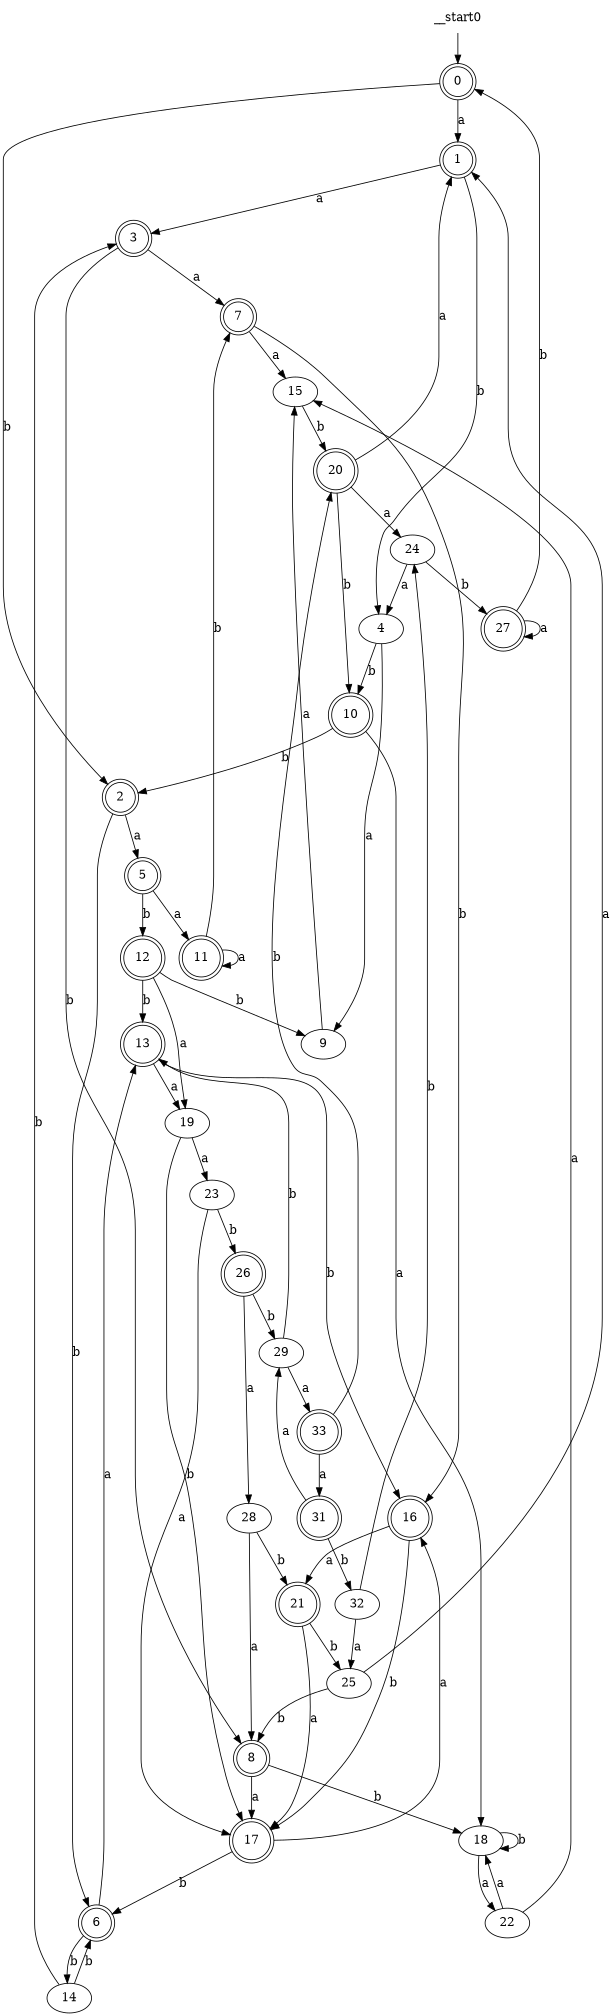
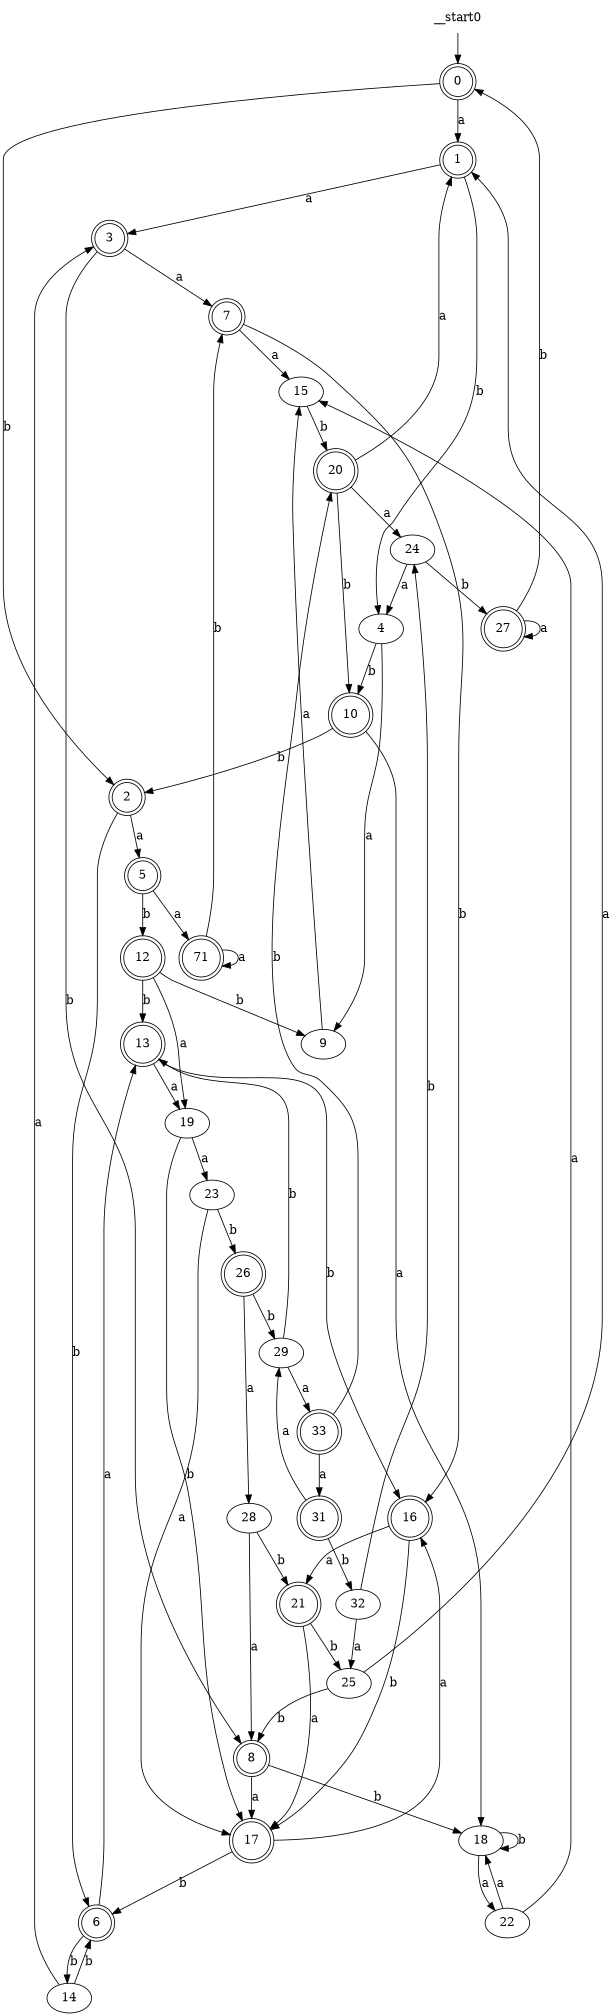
  digraph {
    node [shape=doublecircle]
    __start0 [shape=none]
    0
    1
    2
    3
    4 [shape=""]
    5
    6
    7
    8
    9 [shape=""]
    10
-   11
+   11 [label=71]
    12
    13
    14 [shape=""]
    15 [shape=""]
    16
    17
    18 [shape=""]
    19 [shape=""]
    20
    21
    22 [shape=""]
    23 [shape=""]
    24 [shape=""]
    25 [shape=""]
    26
    27
    28 [shape=""]
    29 [shape=""]
    n32 [label=33]
    31
    32 [shape=""]
    __start0 -> 0
    0 -> 1 [label=a]
    0 -> 2 [label=b]
    1 -> 3 [label=a]
    1 -> 4 [label=b]
    2 -> 5 [label=a]
    2 -> 6 [label=b]
    3 -> 7 [label=a]
    3 -> 8 [label=b]
    4 -> 9 [label=a]
    4 -> 10 [label=b]
    5 -> 11 [label=a]
    5 -> 12 [label=b]
    6 -> 13 [label=a]
    6 -> 14 [label=b]
    7 -> 15 [label=a]
    7 -> 16 [label=b]
    8 -> 17 [label=a]
    8 -> 18 [label=b]
    9 -> 15 [label=a]
    10 -> 2 [label=b]
    10 -> 18 [label=a]
    11 -> 7 [label=b]
    11 -> 11 [label=a]
    12 -> 9 [label=b]
    12 -> 13 [label=b]
    12 -> 19 [label=a]
    13 -> 16 [label=b]
    13 -> 19 [label=a]
-   14 -> 3 [label=b]
+   14 -> 3 [label=a]
    14 -> 6 [label=b]
    15 -> 20 [label=b]
    16 -> 17 [label=b]
    16 -> 21 [label=a]
    17 -> 6 [label=b]
    17 -> 16 [label=a]
    18 -> 18 [label=b]
    18 -> 22 [label=a]
    19 -> 17 [label=b]
    19 -> 23 [label=a]
    20 -> 1 [label=a]
    20 -> 10 [label=b]
    20 -> 24 [label=a]
    21 -> 17 [label=a]
    21 -> 25 [label=b]
    22 -> 15 [label=a]
    22 -> 18 [label=a]
    23 -> 17 [label=a]
    23 -> 26 [label=b]
    24 -> 4 [label=a]
    24 -> 27 [label=b]
    25 -> 1 [label=a]
    25 -> 8 [label=b]
    26 -> 28 [label=a]
    26 -> 29 [label=b]
    27 -> 0 [label=b]
    27 -> 27 [label=a]
    28 -> 8 [label=a]
    28 -> 21 [label=b]
    29 -> 13 [label=b]
    29 -> n32 [label=a]
    n32 -> 20 [label=b]
    n32 -> 31 [label=a]
    31 -> 29 [label=a]
    31 -> 32 [label=b]
    32 -> 24 [label=b]
    32 -> 25 [label=a]
  }
